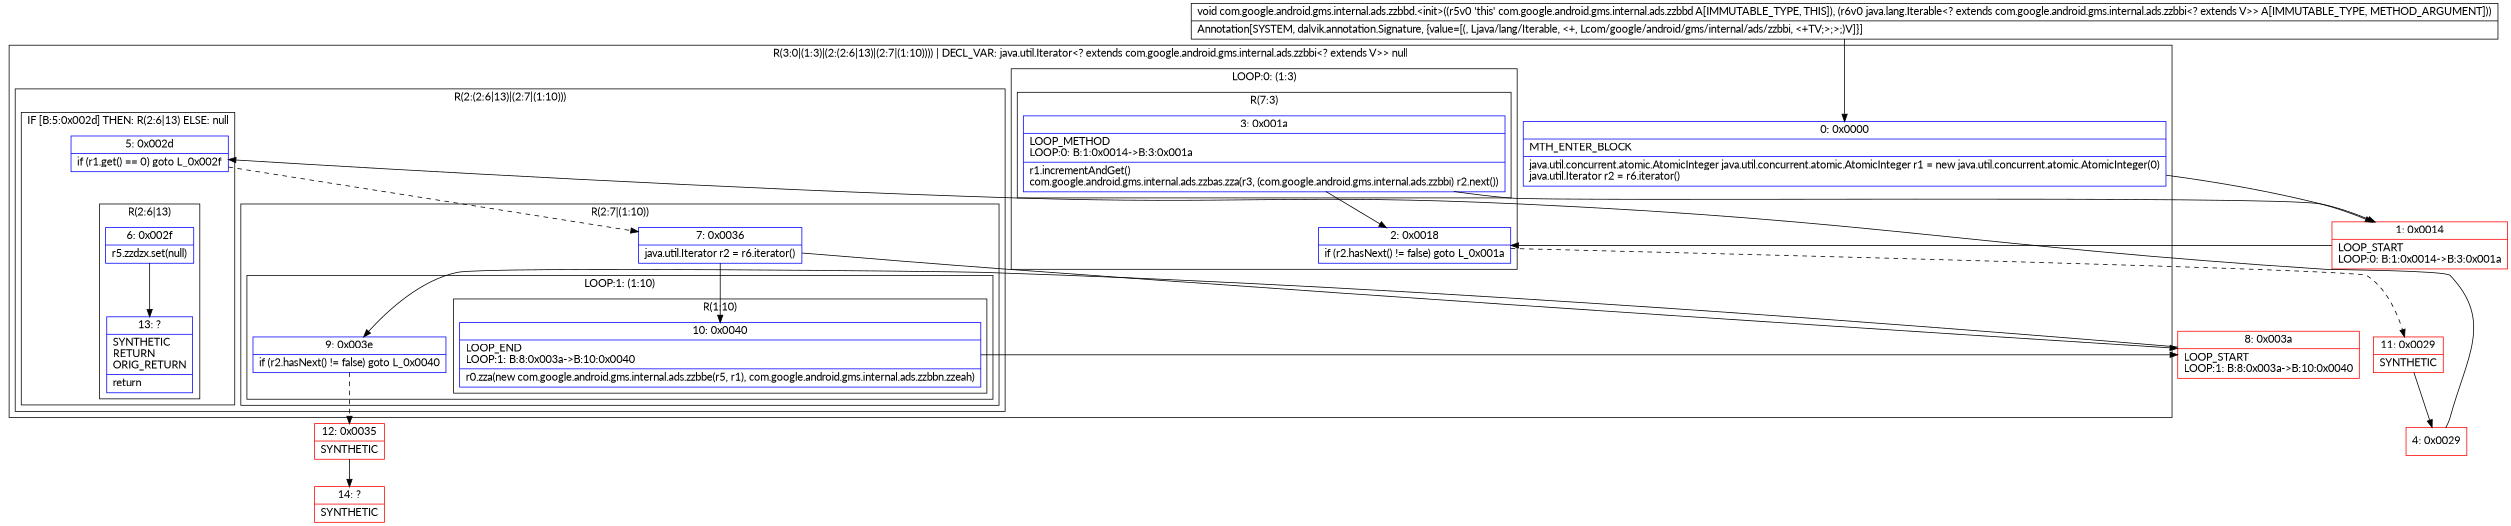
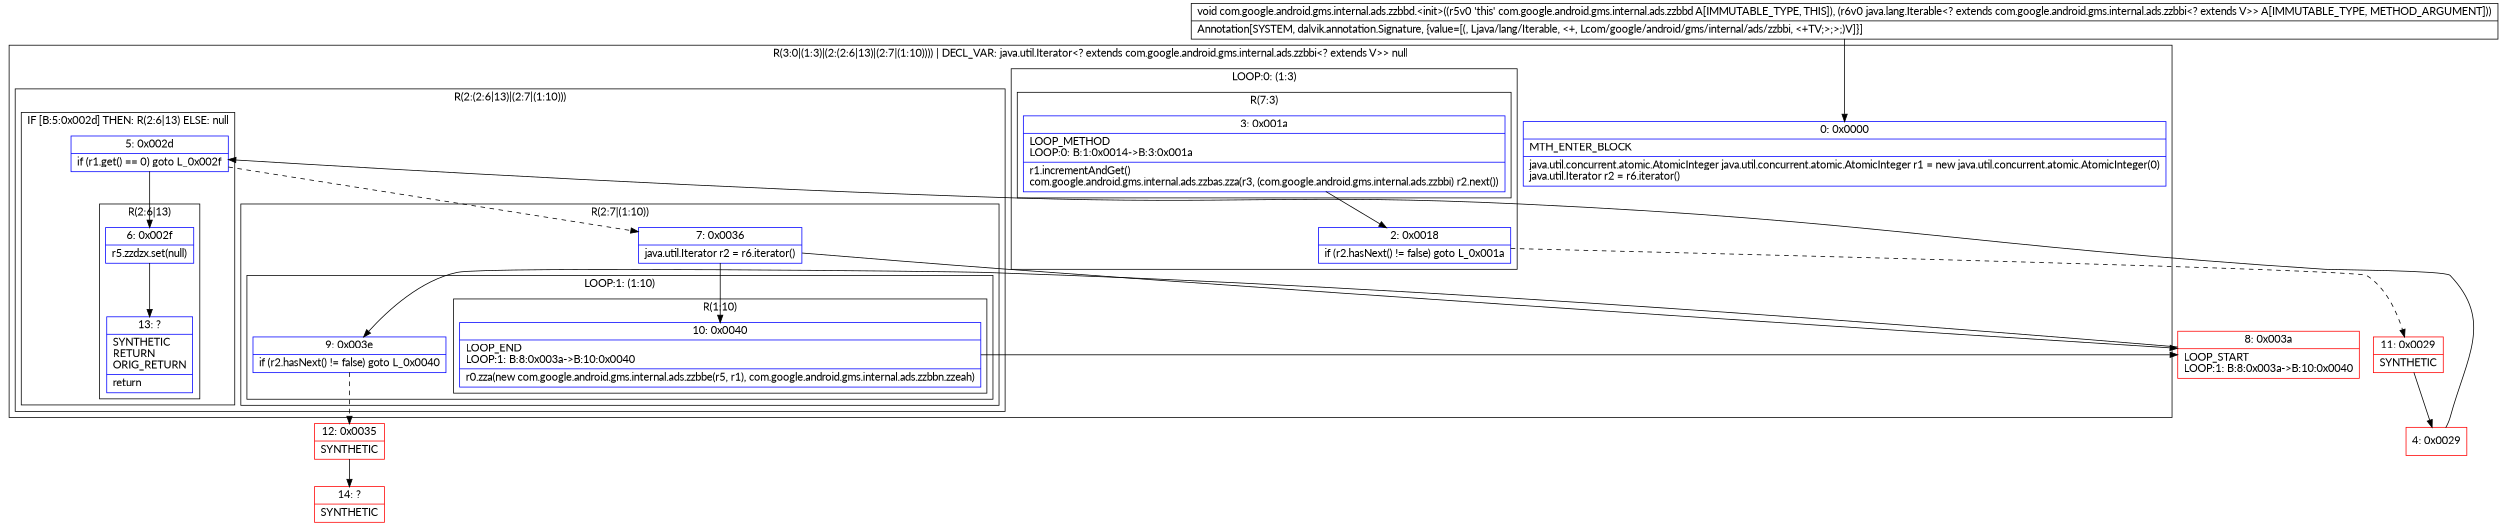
  digraph {
    fontname=Lato
    node [color=blue fontname=Lato shape=record]
    edge [fontname=Lato]
    n1 [label="{3\:\ 0x001a|LOOP_METHOD\lLOOP:0: B:1:0x0014\-\>B:3:0x001a\l|r1.incrementAndGet()\lcom.google.android.gms.internal.ads.zzbas.zza(r3, (com.google.android.gms.internal.ads.zzbbi) r2.next())\l}"]
    n2 [label="{2\:\ 0x0018|if (r2.hasNext() != false) goto L_0x001a\l}"]
    n3 [label="{6\:\ 0x002f|r5.zzdzx.set(null)\l}"]
    n4 [label="{13\:\ ?|SYNTHETIC\lRETURN\lORIG_RETURN\l|return\l}"]
    n5 [label="{5\:\ 0x002d|if (r1.get() == 0) goto L_0x002f\l}"]
    n6 [label="{10\:\ 0x0040|LOOP_END\lLOOP:1: B:8:0x003a\-\>B:10:0x0040\l|r0.zza(new com.google.android.gms.internal.ads.zzbbe(r5, r1), com.google.android.gms.internal.ads.zzbbn.zzeah)\l}"]
    n7 [label="{9\:\ 0x003e|if (r2.hasNext() != false) goto L_0x0040\l}"]
    n8 [label="{7\:\ 0x0036|java.util.Iterator r2 = r6.iterator()\l}"]
    n9 [label="{0\:\ 0x0000|MTH_ENTER_BLOCK\l|java.util.concurrent.atomic.AtomicInteger java.util.concurrent.atomic.AtomicInteger r1 = new java.util.concurrent.atomic.AtomicInteger(0)\ljava.util.Iterator r2 = r6.iterator()\l}"]
-   n10 [color=red label="{1\:\ 0x0014|LOOP_START\lLOOP:0: B:1:0x0014\-\>B:3:0x001a\l}"]
    n11 [color=red label="{11\:\ 0x0029|SYNTHETIC\l}"]
    n12 [color=red label="{8\:\ 0x003a|LOOP_START\lLOOP:1: B:8:0x003a\-\>B:10:0x0040\l}"]
    n13 [color=red label="{12\:\ 0x0035|SYNTHETIC\l}"]
    n14 [color=red label="{4\:\ 0x0029}"]
    n15 [color=red label="{14\:\ ?|SYNTHETIC\l}"]
    n16 [label="{void com.google.android.gms.internal.ads.zzbbd.\<init\>((r5v0 'this' com.google.android.gms.internal.ads.zzbbd A[IMMUTABLE_TYPE, THIS]), (r6v0 java.lang.Iterable\<? extends com.google.android.gms.internal.ads.zzbbi\<? extends V\>\> A[IMMUTABLE_TYPE, METHOD_ARGUMENT]))  | Annotation[SYSTEM, dalvik.annotation.Signature, \{value=[(, Ljava\/lang\/Iterable, \<+, Lcom\/google\/android\/gms\/internal\/ads\/zzbbi, \<+TV;\>;\>;)V]\}]\l}" color=""]
    subgraph cluster_1 {
      label="R(3:0|(1:3)|(2:(2:6|13)|(2:7|(1:10)))) | DECL_VAR: java.util.Iterator\<? extends com.google.android.gms.internal.ads.zzbbi\<? extends V\>\> null\l"
      n9
      subgraph cluster_2 {
        label="LOOP:0: (1:3)"
        n2
        subgraph cluster_3 {
          label="R(7:3)"
          n1
        }
      }
      subgraph cluster_4 {
        label="R(2:(2:6|13)|(2:7|(1:10)))"
        subgraph cluster_5 {
          label="IF [B:5:0x002d] THEN: R(2:6|13) ELSE: null"
          n5
          subgraph cluster_6 {
            label="R(2:6|13)"
            n3
            n4
          }
        }
        subgraph cluster_7 {
          label="R(2:7|(1:10))"
          n8
          subgraph cluster_8 {
            label="LOOP:1: (1:10)"
            n7
            subgraph cluster_9 {
              label="R(1:10)"
              n6
            }
          }
        }
      }
    }
    n1 -> n2
-   n1 -> n10
    n2 -> n11 [style=dashed]
    n3 -> n4
+   n5 -> n3
    n5 -> n8 [style=dashed]
    n6 -> n12
    n7 -> n13 [style=dashed]
    n8 -> n6
    n8 -> n12
-   n9 -> n10
-   n10 -> n2
    n11 -> n14
    n12 -> n7
    n13 -> n15
    n14 -> n5
    n16 -> n9
  }
